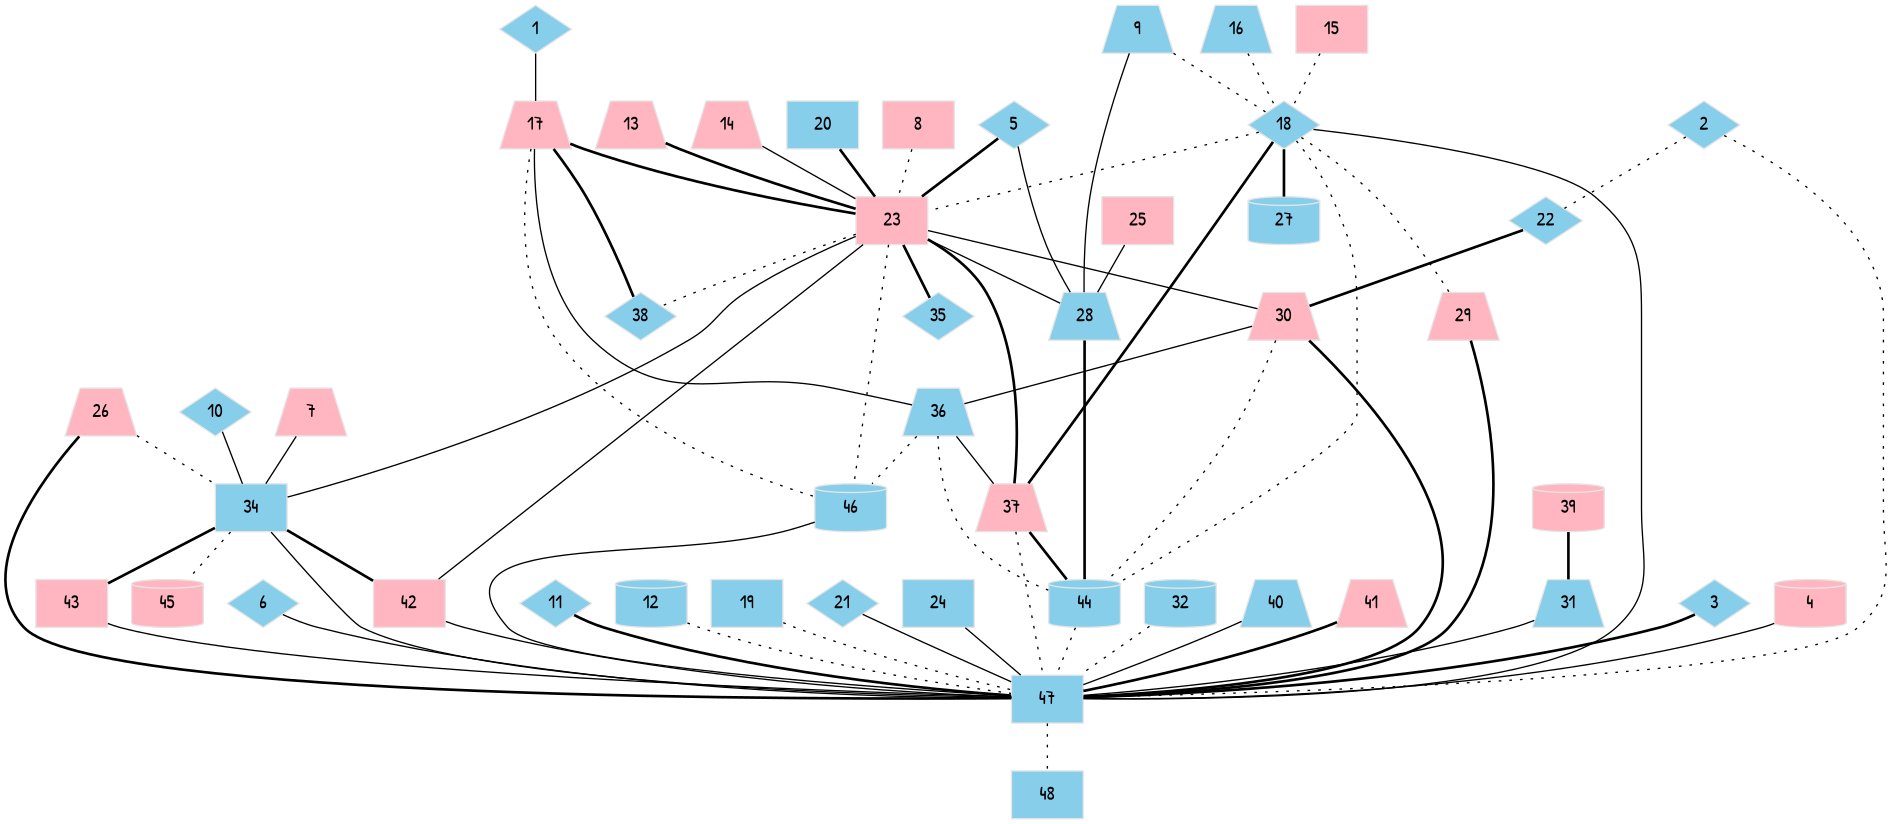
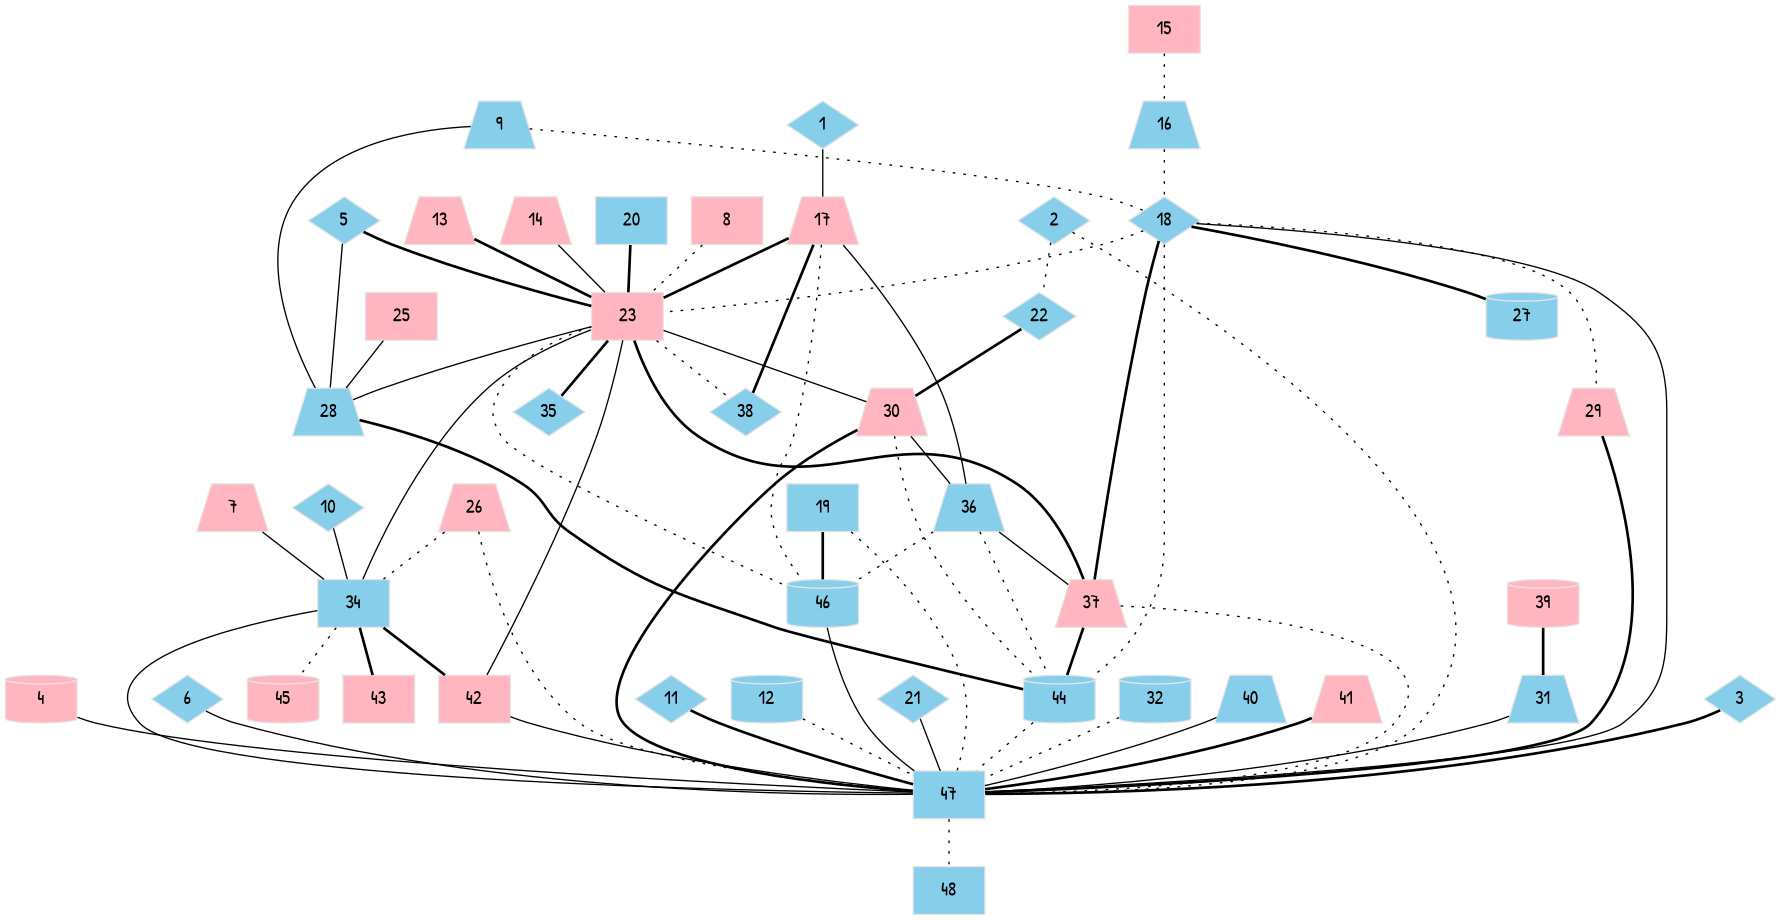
  graph {
    fontname="Patrick Hand"
    node [color=gray90 fillcolor=skyblue fontname="Patrick Hand" shape=trapezium style=filled]
    edge [fontname="Patrick Hand" style=solid weight=1.0]
    1 [shape=diamond]
    17 [fillcolor=lightpink]
    23 [fillcolor=lightpink shape=box]
    36
    38 [shape=diamond]
    46 [shape=cylinder]
    2 [shape=diamond]
    22 [shape=diamond]
    47 [shape=box]
    30 [fillcolor=lightpink]
    48 [shape=box]
    3 [shape=diamond]
    4 [fillcolor=lightpink shape=cylinder]
    5 [shape=diamond]
    28
    34 [shape=box]
    37 [fillcolor=lightpink]
    35 [shape=diamond]
    42 [fillcolor=lightpink shape=box]
    44 [shape=cylinder]
    6 [shape=diamond]
    7 [fillcolor=lightpink]
    43 [fillcolor=lightpink shape=box]
    45 [fillcolor=lightpink shape=cylinder]
    8 [fillcolor=lightpink shape=box]
    9
    18 [shape=diamond]
    27 [shape=cylinder]
    29 [fillcolor=lightpink]
    10 [shape=diamond]
    11 [shape=diamond]
    12 [shape=cylinder]
    13 [fillcolor=lightpink]
    14 [fillcolor=lightpink]
    15 [fillcolor=lightpink shape=box]
    16
    19 [shape=box]
    20 [shape=box]
    21 [shape=diamond]
-   24 [shape=box]
    25 [fillcolor=lightpink shape=box]
    26 [fillcolor=lightpink]
    31
    32 [shape=cylinder]
    39 [fillcolor=lightpink shape=cylinder]
    40
    41 [fillcolor=lightpink]
    1 -- 17
    17 -- 23 [style=bold]
    17 -- 36
    17 -- 38 [style=bold]
    17 -- 46 [style=dotted]
    23 -- 38 [style=dotted]
    23 -- 46 [style=dotted]
    23 -- 30 [weight=2.0]
    23 -- 28
    23 -- 34
    23 -- 37 [style=bold]
    23 -- 35 [style=bold]
    23 -- 42
    36 -- 46 [style=dotted]
    36 -- 37
    36 -- 44 [style=dotted]
    46 -- 47
    2 -- 22 [style=dotted]
    2 -- 47 [style=dotted]
    22 -- 30 [style=bold]
    47 -- 48 [style=dotted]
    30 -- 36 [weight=2.0]
    30 -- 47 [style=bold weight=3.0]
    30 -- 44 [style=dotted]
    3 -- 47 [style=bold]
    4 -- 47
    5 -- 23 [style=bold]
    5 -- 28
    28 -- 44 [style=bold]
    34 -- 47
    34 -- 42 [style=bold]
    34 -- 43 [style=bold]
    34 -- 45 [style=dotted]
    37 -- 47 [style=dotted weight=2.0]
    37 -- 44 [style=bold]
    42 -- 47
    44 -- 47 [style=dotted]
    6 -- 47
    7 -- 34
-   43 -- 47
    8 -- 23 [style=dotted]
    9 -- 28
    9 -- 18 [style=dotted]
    18 -- 23 [style=dotted]
    18 -- 47
    18 -- 37 [style=bold weight=2.0]
    18 -- 44 [style=dotted weight=2.0]
    18 -- 27 [style=bold]
    18 -- 29 [style=dotted]
    29 -- 47 [style=bold]
    10 -- 34
    11 -- 47 [style=bold]
    12 -- 47 [style=dotted]
    13 -- 23 [style=bold]
    14 -- 23
-   15 -- 18 [style=dotted]
+   15 -- 16 [style=dotted]
    16 -- 18 [style=dotted]
+   19 -- 46 [style=bold]
    19 -- 47 [style=dotted]
    20 -- 23 [style=bold]
    21 -- 47
-   24 -- 47
    25 -- 28
-   26 -- 47 [style=bold]
+   26 -- 47 [style=dotted]
    26 -- 34 [style=dotted]
    31 -- 47
    32 -- 47 [style=dotted]
    39 -- 31 [style=bold]
    40 -- 47
    41 -- 47 [style=bold]
  }
